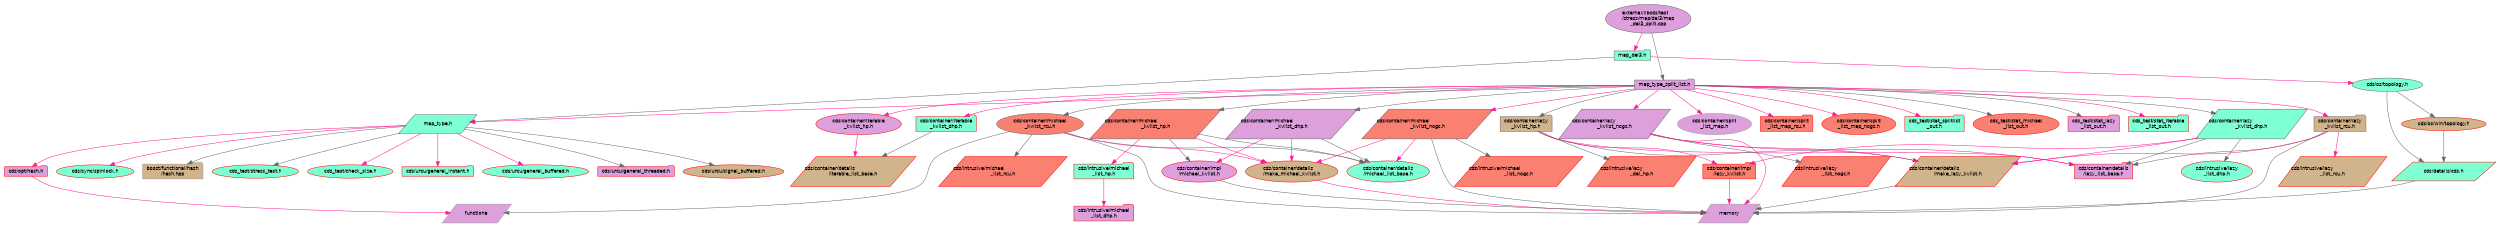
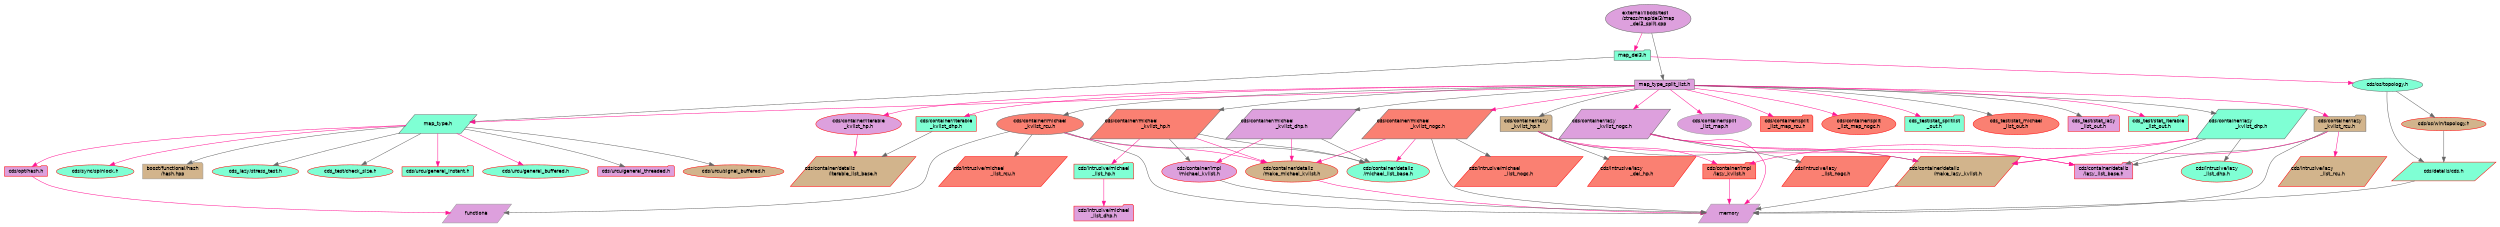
  digraph {
    node [color=red fillcolor=aquamarine fontname=Helvetica fontsize=10 shape=ellipse style=filled]
    edge [color=deeppink fontname=Helvetica fontsize=10 labelfontname=Helvetica labelfontsize=10 style=solid]
    n1 [color=gray40 fillcolor=plum fontcolor=black height=0.2 label="external/libcds/test\l/stress/map/del3/map\l_del3_split.cpp" width=0.4]
    n2 [color=grey40 height=0.2 label="map_del3.h" shape=folder width=0.4]
    n3 [color=grey40 fillcolor=plum height=0.2 label="map_type_split_list.h" shape=folder width=0.4]
    n4 [color=grey40 height=0.2 label="map_type.h" shape=parallelogram width=0.4]
    n5 [color=grey40 height=0.2 label="cds/os/topology.h" width=0.4]
    n6 [color=grey40 fillcolor=salmon height=0.2 label="cds/container/michael\l_kvlist_hp.h" shape=parallelogram width=0.4]
    n7 [color=grey40 fillcolor=plum height=0.2 label="cds/container/michael\l_kvlist_dhp.h" shape=parallelogram width=0.4]
    n8 [color=grey40 fillcolor=salmon height=0.2 label="cds/container/michael\l_kvlist_rcu.h" width=0.4]
    n9 [color=grey40 fillcolor=salmon height=0.2 label="cds/container/michael\l_kvlist_nogc.h" shape=parallelogram width=0.4]
    n10 [color=grey40 fillcolor=tan height=0.2 label="cds/container/lazy\l_kvlist_hp.h" shape=folder width=0.4]
    n11 [color=grey40 height=0.2 label="cds/container/lazy\l_kvlist_dhp.h" shape=parallelogram width=0.4]
    n12 [color=grey40 fillcolor=tan height=0.2 label="cds/container/lazy\l_kvlist_rcu.h" shape=folder width=0.4]
    n13 [color=grey40 fillcolor=plum height=0.2 label="cds/container/lazy\l_kvlist_nogc.h" shape=parallelogram width=0.4]
    n14 [fillcolor=plum height=0.2 label="cds/container/iterable\l_kvlist_hp.h" width=0.4]
    n15 [height=0.2 label="cds/container/iterable\l_kvlist_dhp.h" shape=folder width=0.4]
    n16 [color=grey60 fillcolor=plum height=0.2 label="cds/container/split\l_list_map.h" width=0.4]
    n17 [fillcolor=salmon height=0.2 label="cds/container/split\l_list_map_rcu.h" shape=folder width=0.4]
    n18 [fillcolor=salmon height=0.2 label="cds/container/split\l_list_map_nogc.h" width=0.4]
    n19 [height=0.2 label="cds_test/stat_splitlist\l_out.h" shape=folder width=0.4]
    n20 [fillcolor=salmon height=0.2 label="cds_test/stat_michael\l_list_out.h" width=0.4]
    n21 [fillcolor=plum height=0.2 label="cds_test/stat_lazy\l_list_out.h" shape=folder width=0.4]
    n22 [height=0.2 label="cds_test/stat_iterable\l_list_out.h" shape=folder width=0.4]
    n23 [height=0.2 label="cds/urcu/general_instant.h" shape=folder width=0.4]
    n24 [height=0.2 label="cds/urcu/general_buffered.h" width=0.4]
    n25 [fillcolor=plum height=0.2 label="cds/urcu/general_threaded.h" shape=folder width=0.4]
    n26 [fillcolor=tan height=0.2 label="cds/urcu/signal_buffered.h" width=0.4]
    n27 [height=0.2 label="cds/sync/spinlock.h" width=0.4]
    n28 [fillcolor=plum height=0.2 label="cds/opt/hash.h" shape=folder width=0.4]
    n29 [color=grey60 fillcolor=tan height=0.2 label="boost/functional/hash\l/hash.hpp" shape=folder width=0.4]
-   n30 [height=0.2 label="cds_test/stress_test.h" width=0.4]
+   n30 [height=0.2 label="cds_lazy/stress_test.h" width=0.4]
    n31 [height=0.2 label="cds_test/check_size.h" width=0.4]
    n32 [height=0.2 label="cds/details/cds.h" shape=parallelogram width=0.4]
    n33 [fillcolor=tan height=0.2 label="cds/os/win/topology.h" width=0.4]
    n34 [color=grey60 fillcolor=plum height=0.2 label=functional shape=parallelogram width=0.4]
    n35 [color=grey60 fillcolor=plum height=0.2 label=memory shape=parallelogram width=0.4]
    n36 [height=0.2 label="cds/container/details\l/michael_list_base.h" width=0.4]
    n37 [height=0.2 label="cds/intrusive/michael\l_list_hp.h" shape=folder width=0.4]
    n38 [fillcolor=tan height=0.2 label="cds/container/details\l/make_michael_kvlist.h" width=0.4]
    n39 [fillcolor=plum height=0.2 label="cds/container/impl\l/michael_kvlist.h" width=0.4]
    n40 [fillcolor=salmon height=0.2 label="cds/intrusive/michael\l_list_rcu.h" shape=parallelogram width=0.4]
    n41 [fillcolor=salmon height=0.2 label="cds/intrusive/michael\l_list_nogc.h" shape=parallelogram width=0.4]
    n42 [fillcolor=plum height=0.2 label="cds/container/details\l/lazy_list_base.h" shape=folder width=0.4]
    n43 [fillcolor=salmon height=0.2 label="cds/intrusive/lazy\l_del_hp.h" shape=parallelogram width=0.4]
    n44 [fillcolor=tan height=0.2 label="cds/container/details\l/make_lazy_kvlist.h" shape=parallelogram width=0.4]
    n45 [fillcolor=salmon height=0.2 label="cds/container/impl\l/lazy_kvlist.h" shape=folder width=0.4]
    n46 [height=0.2 label="cds/intrusive/lazy\l_list_dhp.h" width=0.4]
    n47 [fillcolor=tan height=0.2 label="cds/intrusive/lazy\l_list_rcu.h" shape=parallelogram width=0.4]
    n48 [fillcolor=salmon height=0.2 label="cds/intrusive/lazy\l_list_nogc.h" shape=parallelogram width=0.4]
    n49 [fillcolor=tan height=0.2 label="cds/container/details\l/iterable_list_base.h" shape=parallelogram width=0.4]
    n50 [fillcolor=plum height=0.2 label="cds/intrusive/michael\l_list_dhp.h" shape=folder width=0.4]
    n1 -> n2
    n1 -> n3 [color=gray40]
    n2 -> n4 [color=gray40]
    n2 -> n5
    n3 -> n4
    n3 -> n6 [color=gray40]
    n3 -> n7 [color=gray40]
    n3 -> n8 [color=gray40]
    n3 -> n9
    n3 -> n10 [color=gray40]
    n3 -> n11 [color=gray40]
    n3 -> n12
    n3 -> n13
    n3 -> n14
    n3 -> n15
    n3 -> n16
    n3 -> n17
    n3 -> n18
    n3 -> n19
    n3 -> n20 [color=gray40]
    n3 -> n21 [color=gray40]
    n3 -> n22
    n4 -> n23
    n4 -> n24
    n4 -> n25 [color=gray40]
    n4 -> n26 [color=gray40]
    n4 -> n27
    n4 -> n28
    n4 -> n29 [color=gray40]
    n4 -> n30 [color=gray40]
-   n4 -> n31
+   n4 -> n31 [color=gray40]
    n5 -> n32 [color=gray40]
    n5 -> n33 [color=gray40]
    n6 -> n36 [color=gray40]
    n6 -> n37
    n6 -> n38
    n6 -> n39 [color=gray40]
    n7 -> n36 [color=gray40]
    n7 -> n38
    n7 -> n39
    n8 -> n34 [color=gray40]
    n8 -> n35 [color=gray40]
    n8 -> n36 [color=gray40]
    n8 -> n38
    n8 -> n40 [color=gray40]
    n9 -> n35 [color=gray40]
    n9 -> n36
    n9 -> n38
    n9 -> n41 [color=gray40]
    n10 -> n42
    n10 -> n43 [color=gray40]
    n10 -> n44 [color=gray40]
    n10 -> n45
    n11 -> n42 [color=gray40]
    n11 -> n44
    n11 -> n45
    n11 -> n46 [color=gray40]
    n12 -> n35 [color=gray40]
    n12 -> n42 [color=gray40]
    n12 -> n44
    n12 -> n47
    n13 -> n35
    n13 -> n42
    n13 -> n44
    n13 -> n48 [color=gray40]
    n14 -> n49
    n15 -> n49 [color=gray40]
    n28 -> n34
    n32 -> n35 [color=gray40]
    n33 -> n32 [color=gray40]
    n37 -> n50
    n38 -> n35
    n39 -> n35 [color=gray40]
    n44 -> n35 [color=gray40]
    n45 -> n35
  }
